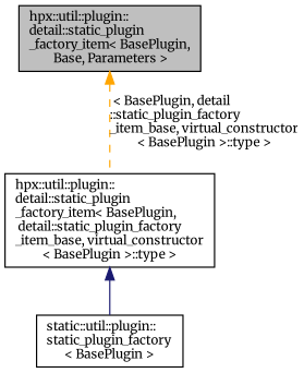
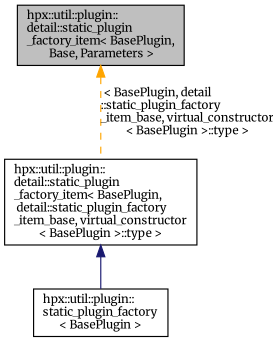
  digraph {
    rankdir=TB
    fontname=Merriweather
    node [color=black fillcolor=white fontname=Merriweather fontsize=10 shape=record style=filled]
    edge [dir=back fontname=Merriweather fontsize=10 labelfontname=Helvetica labelfontsize=10]
    n1 [fillcolor=grey75 fontcolor=black height=0.2 label="hpx::util::plugin::\ldetail::static_plugin\l_factory_item\< BasePlugin,\l Base, Parameters \>" width=0.4]
    n2 [height=0.2 label="hpx::util::plugin::\ldetail::static_plugin\l_factory_item\< BasePlugin,\l detail::static_plugin_factory\l_item_base, virtual_constructor\l\< BasePlugin \>::type \>" width=0.4]
-   n3 [height=0.2 label="static::util::plugin::\lstatic_plugin_factory\l\< BasePlugin \>" width=0.4]
+   n3 [height=0.2 label="hpx::util::plugin::\lstatic_plugin_factory\l\< BasePlugin \>" width=0.4]
    n1 -> n2 [color=orange label=" \< BasePlugin, detail\l::static_plugin_factory\l_item_base, virtual_constructor\l\< BasePlugin \>::type \>" style=dashed]
    n2 -> n3 [color=midnightblue style=solid]
  }
